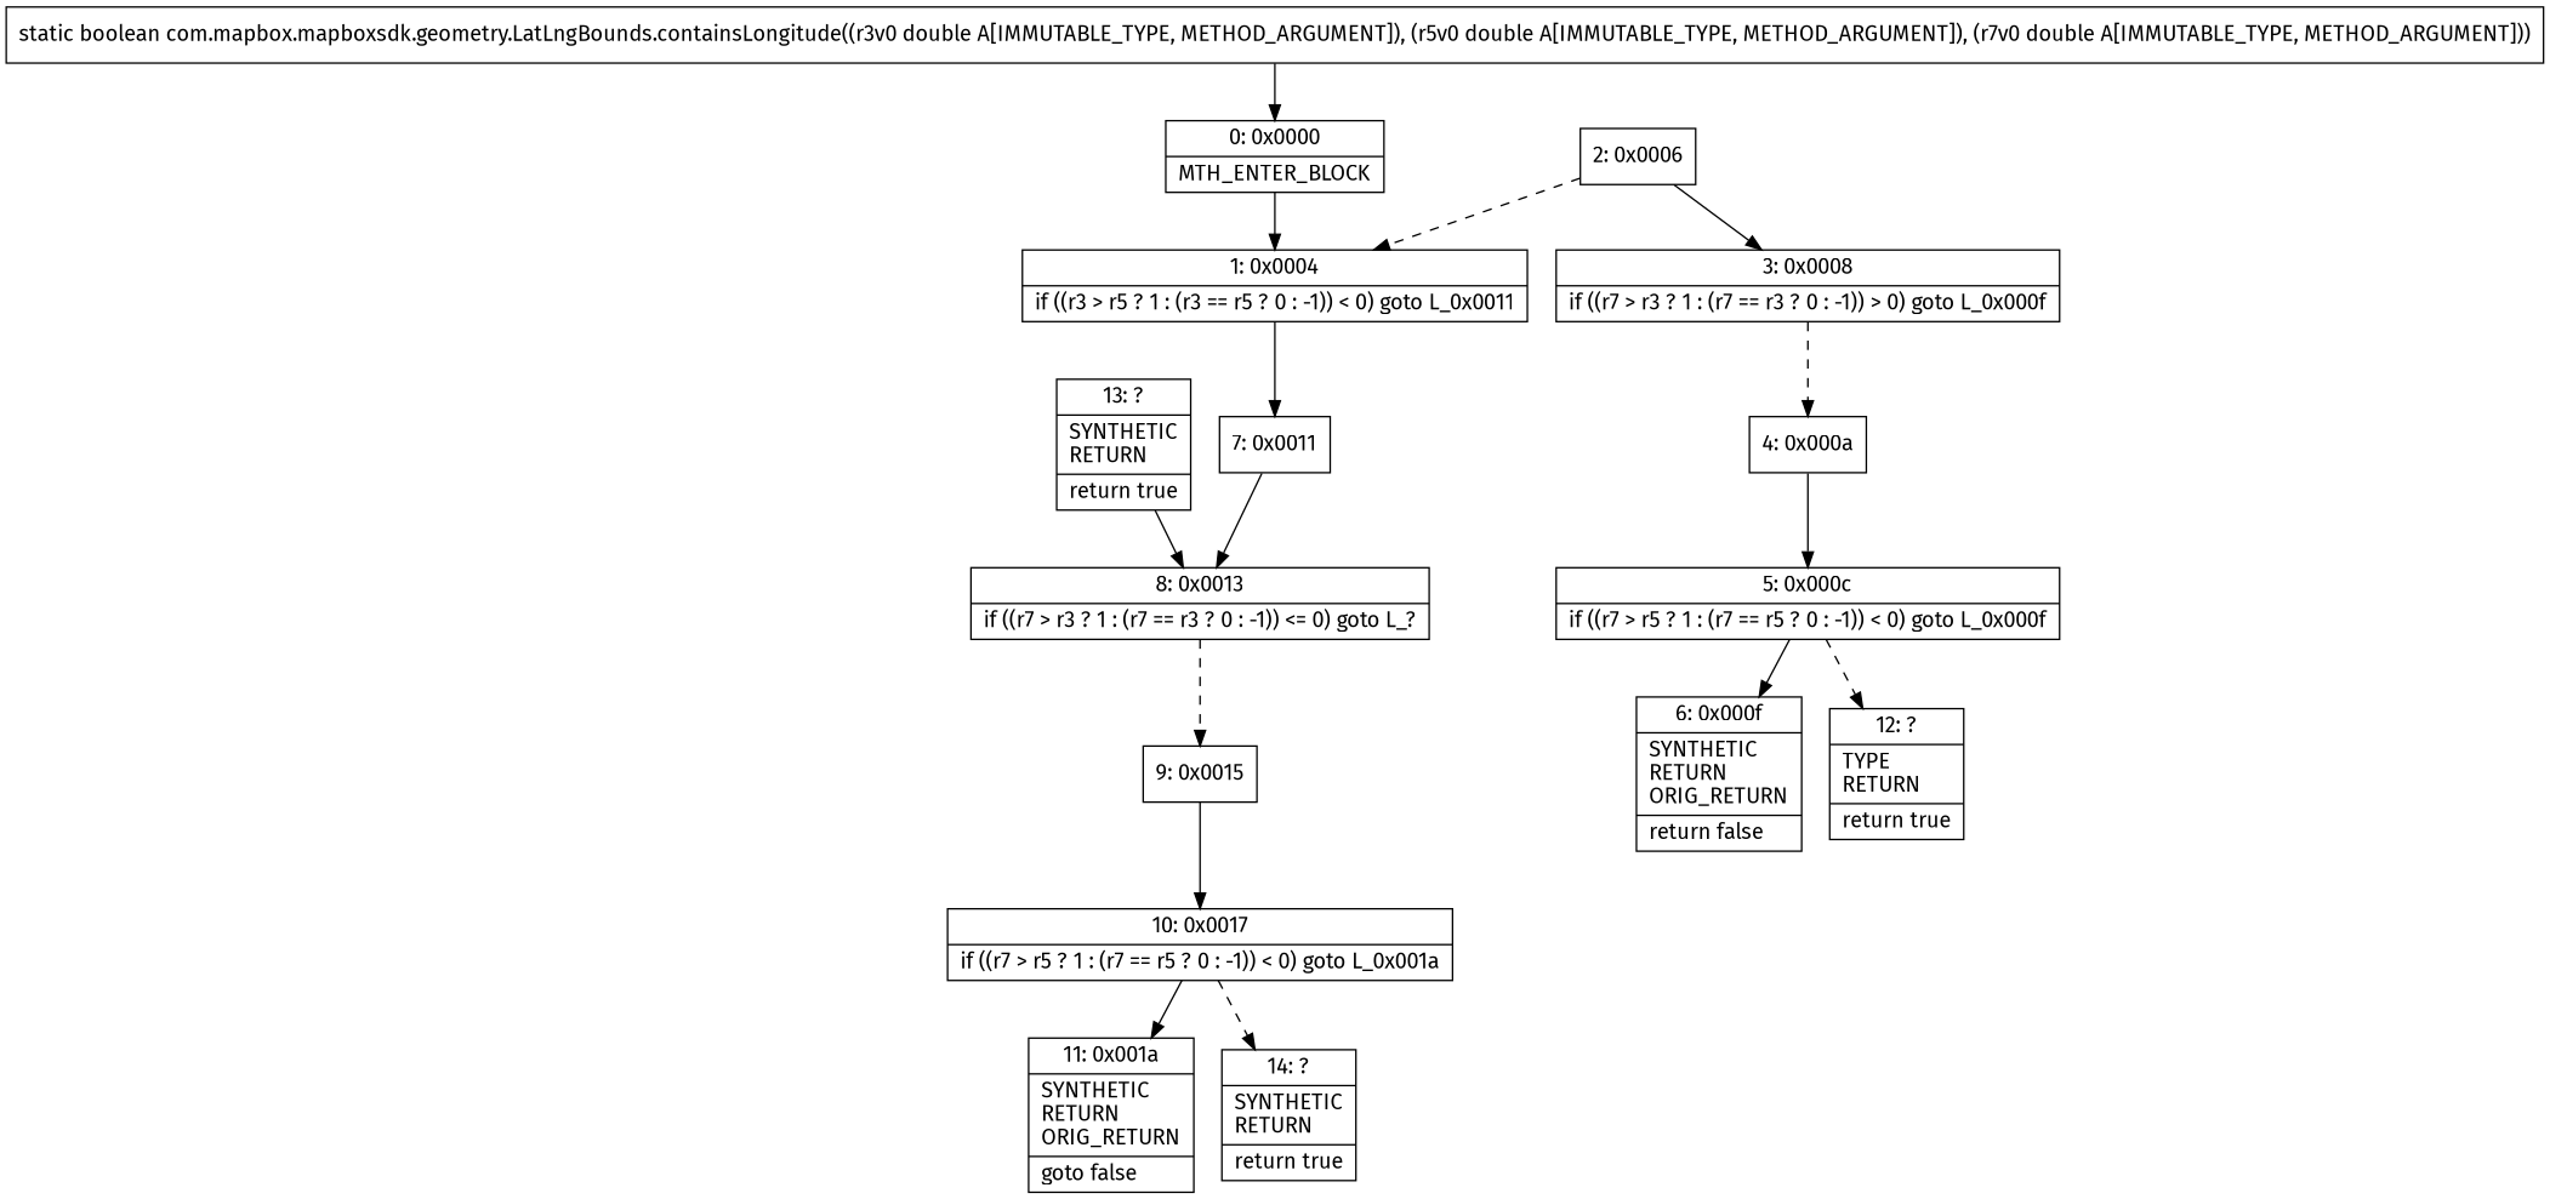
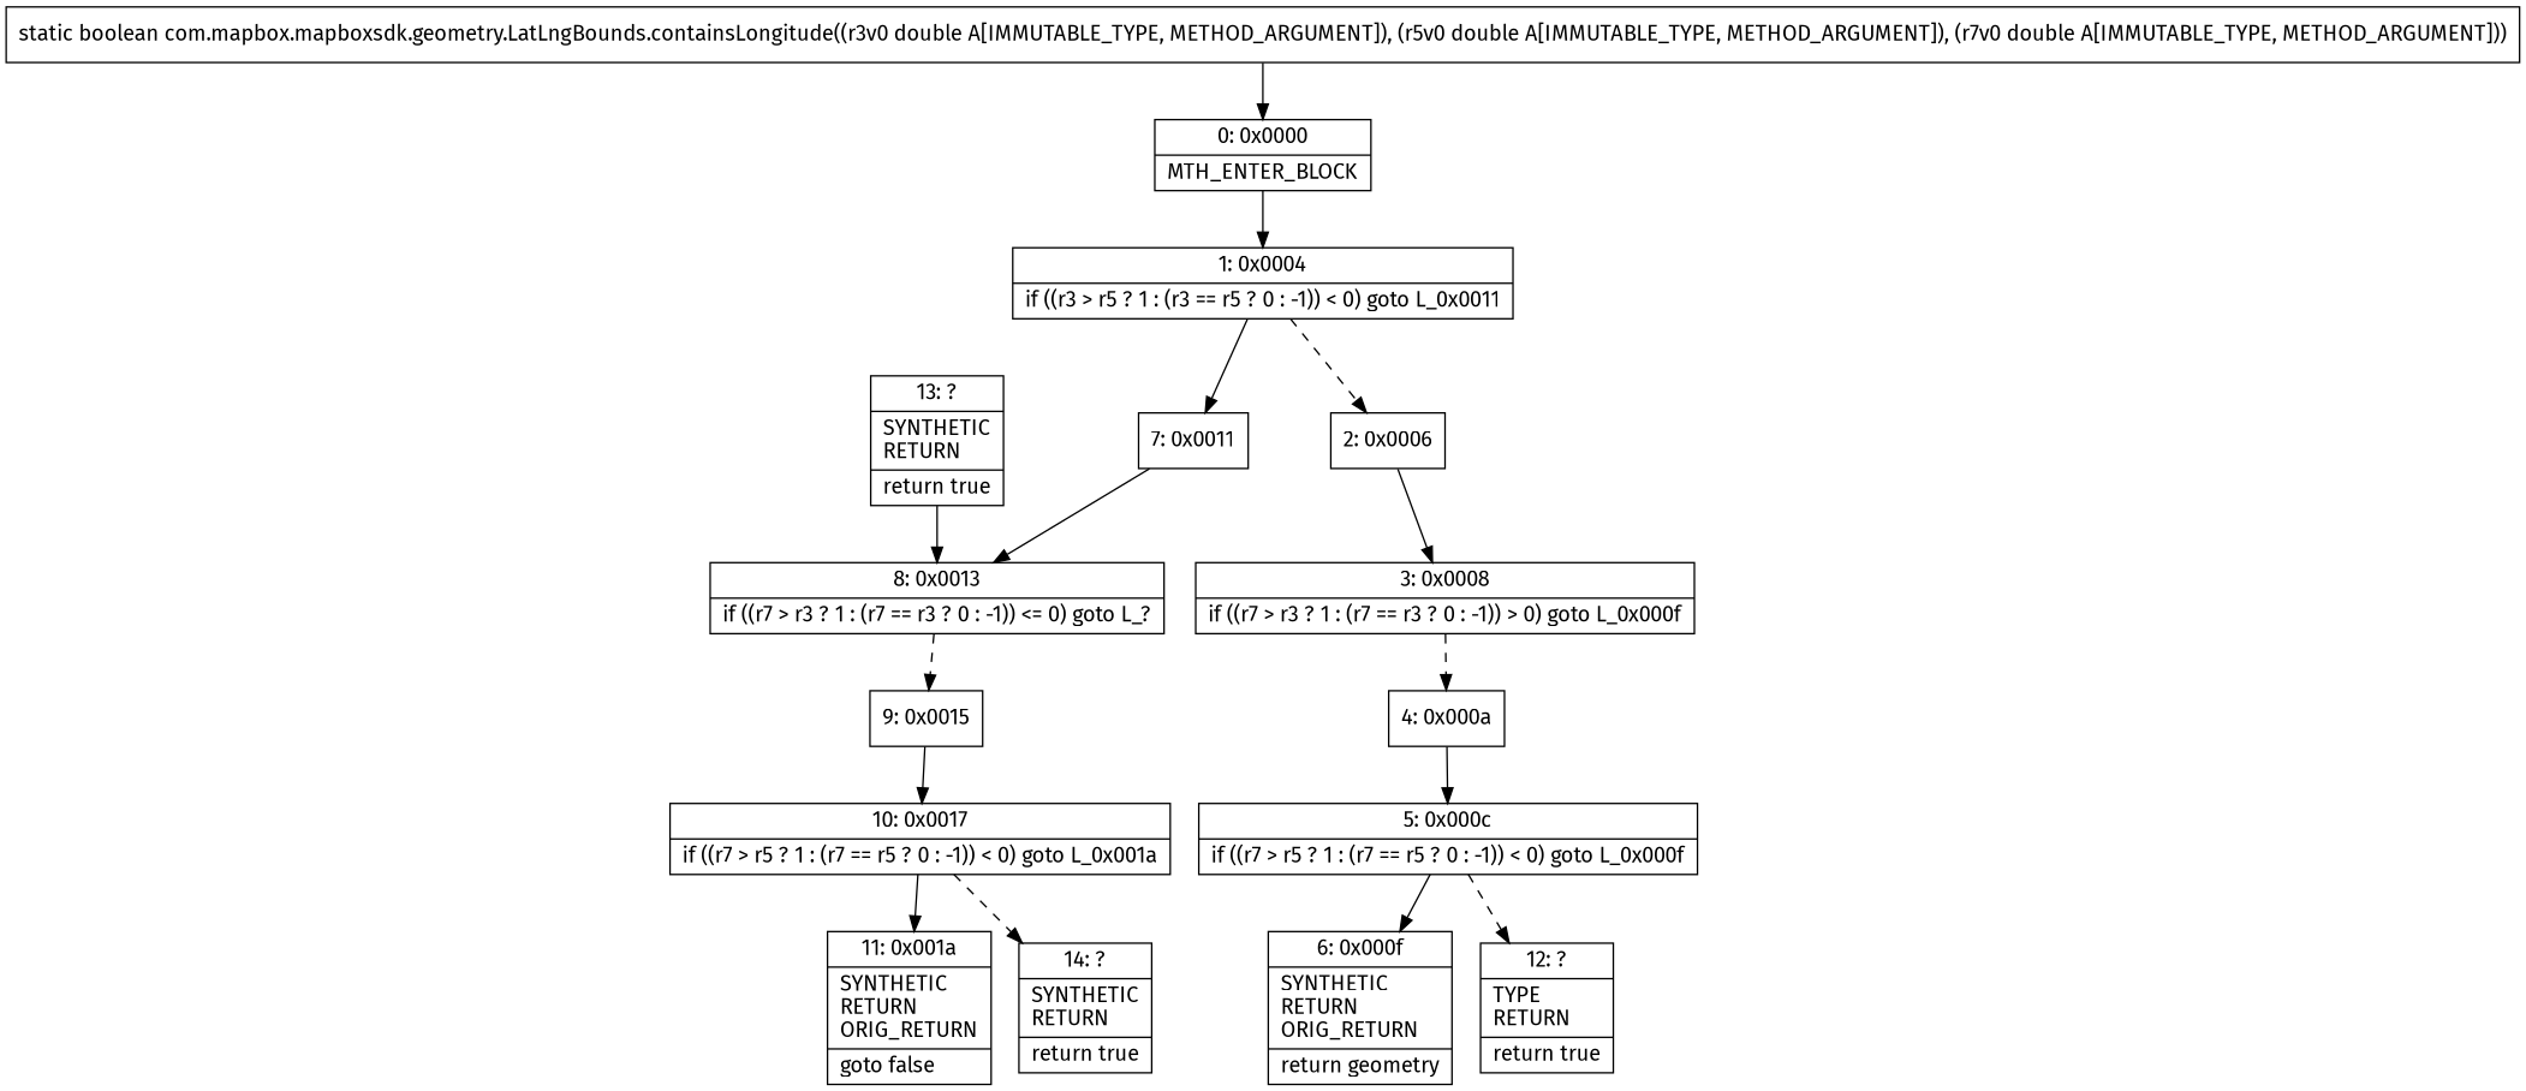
  digraph {
    fontname="Fira Sans"
    node [fontname="Fira Sans" shape=record]
    edge [fontname="Fira Sans"]
    n1 [label="{0\:\ 0x0000|MTH_ENTER_BLOCK\l}"]
    n2 [label="{1\:\ 0x0004|if ((r3 \> r5 ? 1 : (r3 == r5 ? 0 : \-1)) \< 0) goto L_0x0011\l}"]
    n3 [label="{2\:\ 0x0006}"]
    n4 [label="{7\:\ 0x0011}"]
    n5 [label="{3\:\ 0x0008|if ((r7 \> r3 ? 1 : (r7 == r3 ? 0 : \-1)) \> 0) goto L_0x000f\l}"]
    n6 [label="{8\:\ 0x0013|if ((r7 \> r3 ? 1 : (r7 == r3 ? 0 : \-1)) \<= 0) goto L_?\l}"]
    n7 [label="{4\:\ 0x000a}"]
    n8 [label="{5\:\ 0x000c|if ((r7 \> r5 ? 1 : (r7 == r5 ? 0 : \-1)) \< 0) goto L_0x000f\l}"]
-   n9 [label="{6\:\ 0x000f|SYNTHETIC\lRETURN\lORIG_RETURN\l|return false\l}"]
+   n9 [label="{6\:\ 0x000f|SYNTHETIC\lRETURN\lORIG_RETURN\l|return geometry\l}"]
    n10 [label="{12\:\ ?|TYPE\lRETURN\l|return true\l}"]
    n11 [label="{9\:\ 0x0015}"]
    n12 [label="{10\:\ 0x0017|if ((r7 \> r5 ? 1 : (r7 == r5 ? 0 : \-1)) \< 0) goto L_0x001a\l}"]
    n13 [label="{13\:\ ?|SYNTHETIC\lRETURN\l|return true\l}"]
    n14 [label="{11\:\ 0x001a|SYNTHETIC\lRETURN\lORIG_RETURN\l|goto false\l}"]
    n15 [label="{14\:\ ?|SYNTHETIC\lRETURN\l|return true\l}"]
    n16 [label="{static boolean com.mapbox.mapboxsdk.geometry.LatLngBounds.containsLongitude((r3v0 double A[IMMUTABLE_TYPE, METHOD_ARGUMENT]), (r5v0 double A[IMMUTABLE_TYPE, METHOD_ARGUMENT]), (r7v0 double A[IMMUTABLE_TYPE, METHOD_ARGUMENT])) }"]
    n1 -> n2
-   n3 -> n2 [style=dashed]
+   n2 -> n3 [style=dashed]
    n2 -> n4
    n3 -> n5
    n4 -> n6
    n5 -> n7 [style=dashed]
    n6 -> n11 [style=dashed]
    n7 -> n8
    n8 -> n9
    n8 -> n10 [style=dashed]
    n11 -> n12
    n12 -> n14
    n12 -> n15 [style=dashed]
    n13 -> n6
    n16 -> n1
  }
